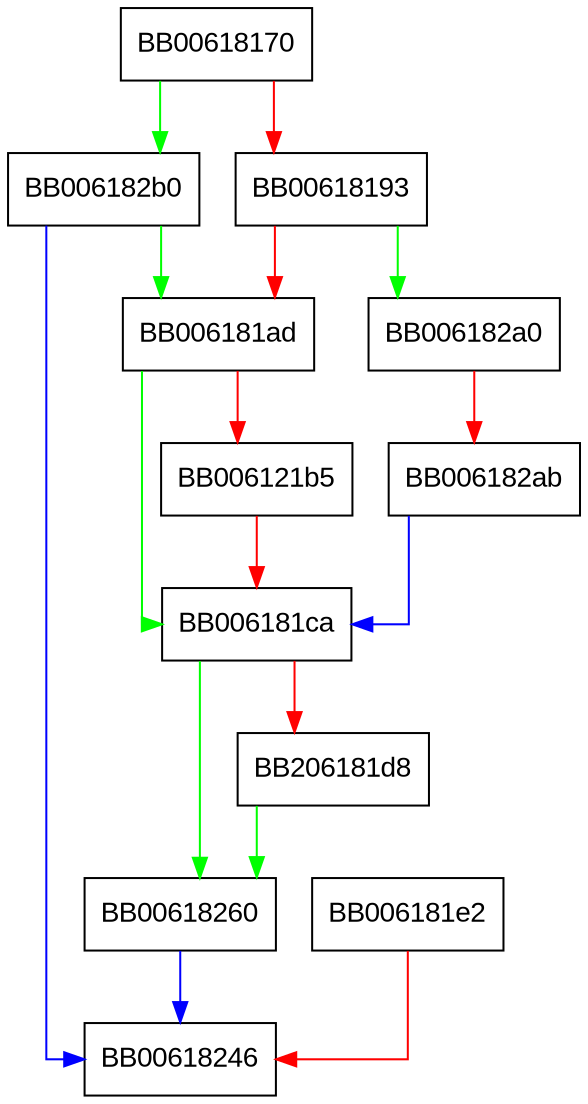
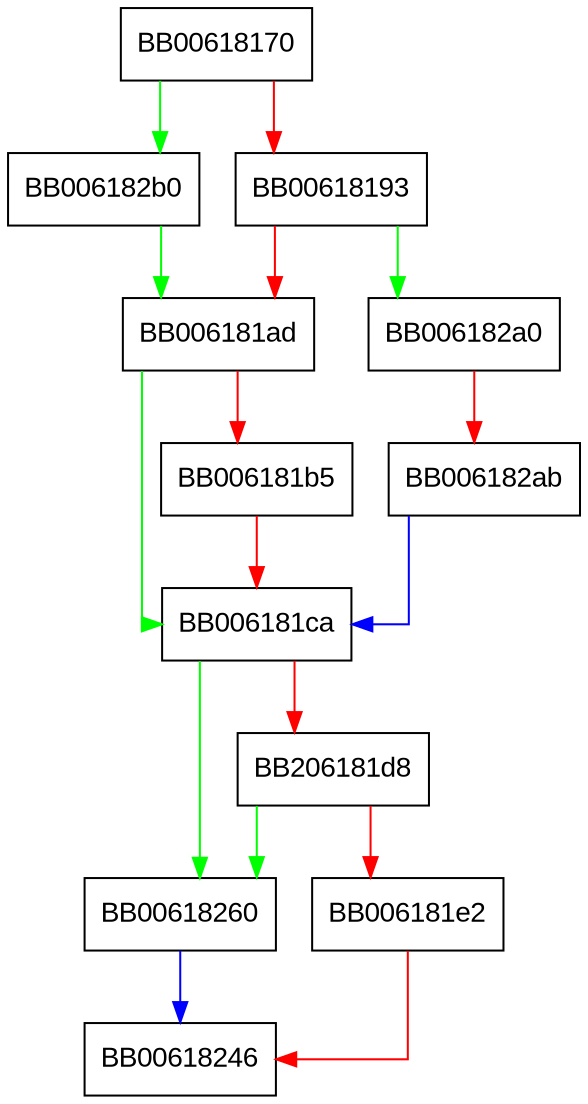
  digraph {
    fontname="Liberation Sans"
    splines=ortho
    node [fontname="Liberation Sans" shape=box]
    edge [color=red fontname="Liberation Sans"]
    BB00618170
    BB006182b0
    n3 [label=BB00618193]
    BB00618246
    BB006181ad
    BB006182a0
    BB006182ab
    BB006181ca
-   BB006181b5 [label=BB006121b5]
+   BB006181b5
    BB00618260
    n11 [label=BB206181d8]
    BB006181e2
    BB00618170 -> BB006182b0 [color=green]
    BB00618170 -> n3
-   BB006182b0 -> BB00618246 [color=blue]
    BB006182b0 -> BB006181ad [color=green]
    n3 -> BB006181ad
    n3 -> BB006182a0 [color=green]
    BB006181ad -> BB006181ca [color=green]
    BB006181ad -> BB006181b5
    BB006182a0 -> BB006182ab
    BB006182ab -> BB006181ca [color=blue]
    BB006181ca -> BB00618260 [color=green]
    BB006181ca -> n11
    BB006181b5 -> BB006181ca
    BB00618260 -> BB00618246 [color=blue]
    n11 -> BB00618260 [color=green]
+   n11 -> BB006181e2
    BB006181e2 -> BB00618246
  }
